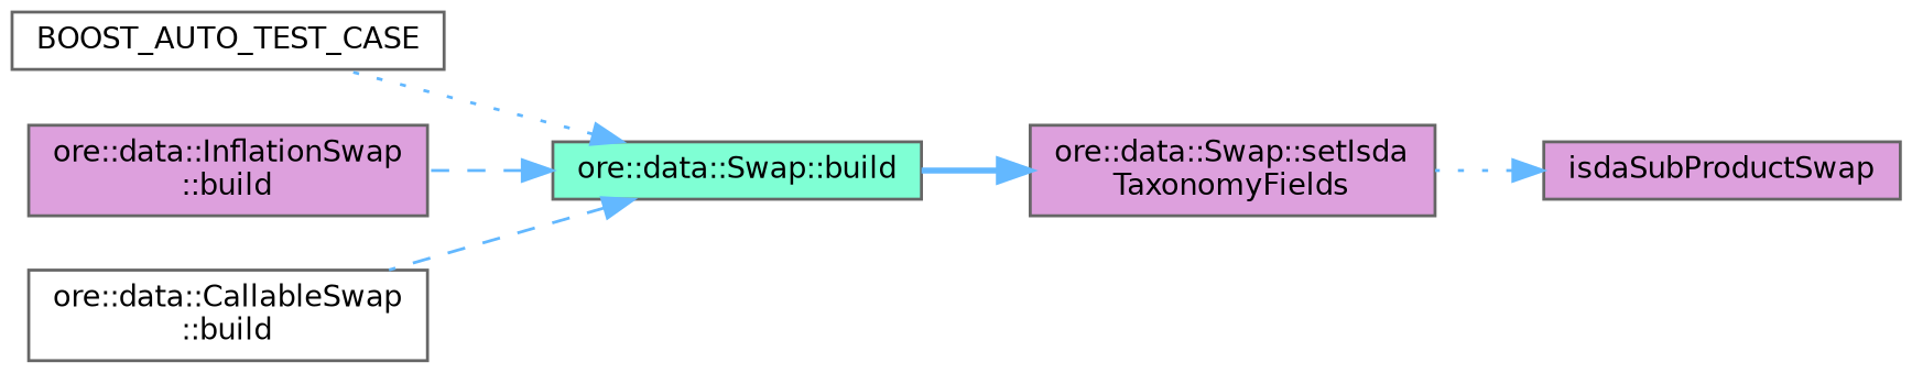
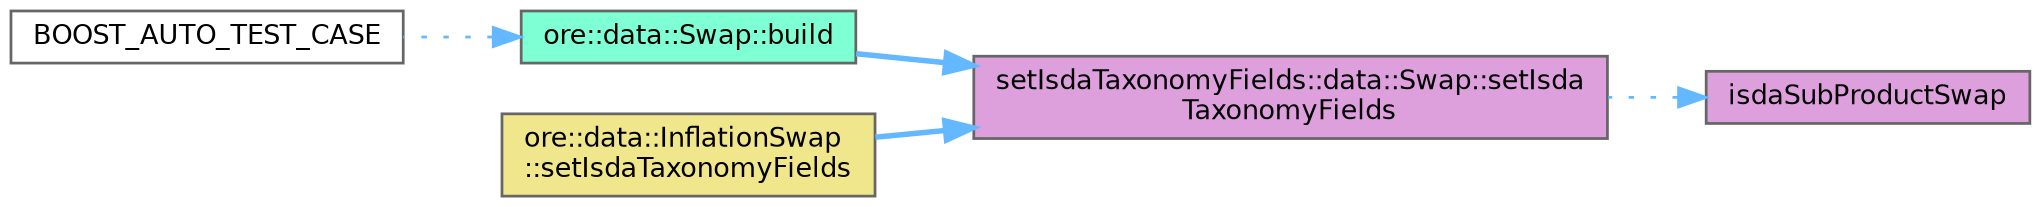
  digraph {
    rankdir=RL
    node [color=grey40 fillcolor=plum fontname=Helvetica fontsize=10 shape=box style=filled]
    edge [color=steelblue1 dir=back fontname=Helvetica fontsize=10 labelfontname=Helvetica labelfontsize=10 style=dotted]
    n1 [color=gray40 fontcolor=black height=0.2 label=isdaSubProductSwap width=0.4]
-   n2 [height=0.2 label="ore::data::Swap::setIsda\lTaxonomyFields" width=0.4]
+   n2 [height=0.2 label="setIsdaTaxonomyFields::data::Swap::setIsda\lTaxonomyFields" width=0.4]
    n3 [fillcolor=aquamarine height=0.2 label="ore::data::Swap::build" width=0.4]
+   n4 [fillcolor=khaki height=0.2 label="ore::data::InflationSwap\l::setIsdaTaxonomyFields" width=0.4]
    n5 [fillcolor=white height=0.2 label=BOOST_AUTO_TEST_CASE width=0.4]
-   n6 [height=0.2 label="ore::data::InflationSwap\l::build" width=0.4]
-   n7 [fillcolor=white height=0.2 label="ore::data::CallableSwap\l::build" width=0.4]
    n1 -> n2
    n2 -> n3 [style=bold]
+   n2 -> n4 [style=bold]
    n3 -> n5
-   n3 -> n6 [style=dashed]
-   n3 -> n7 [style=dashed]
  }
